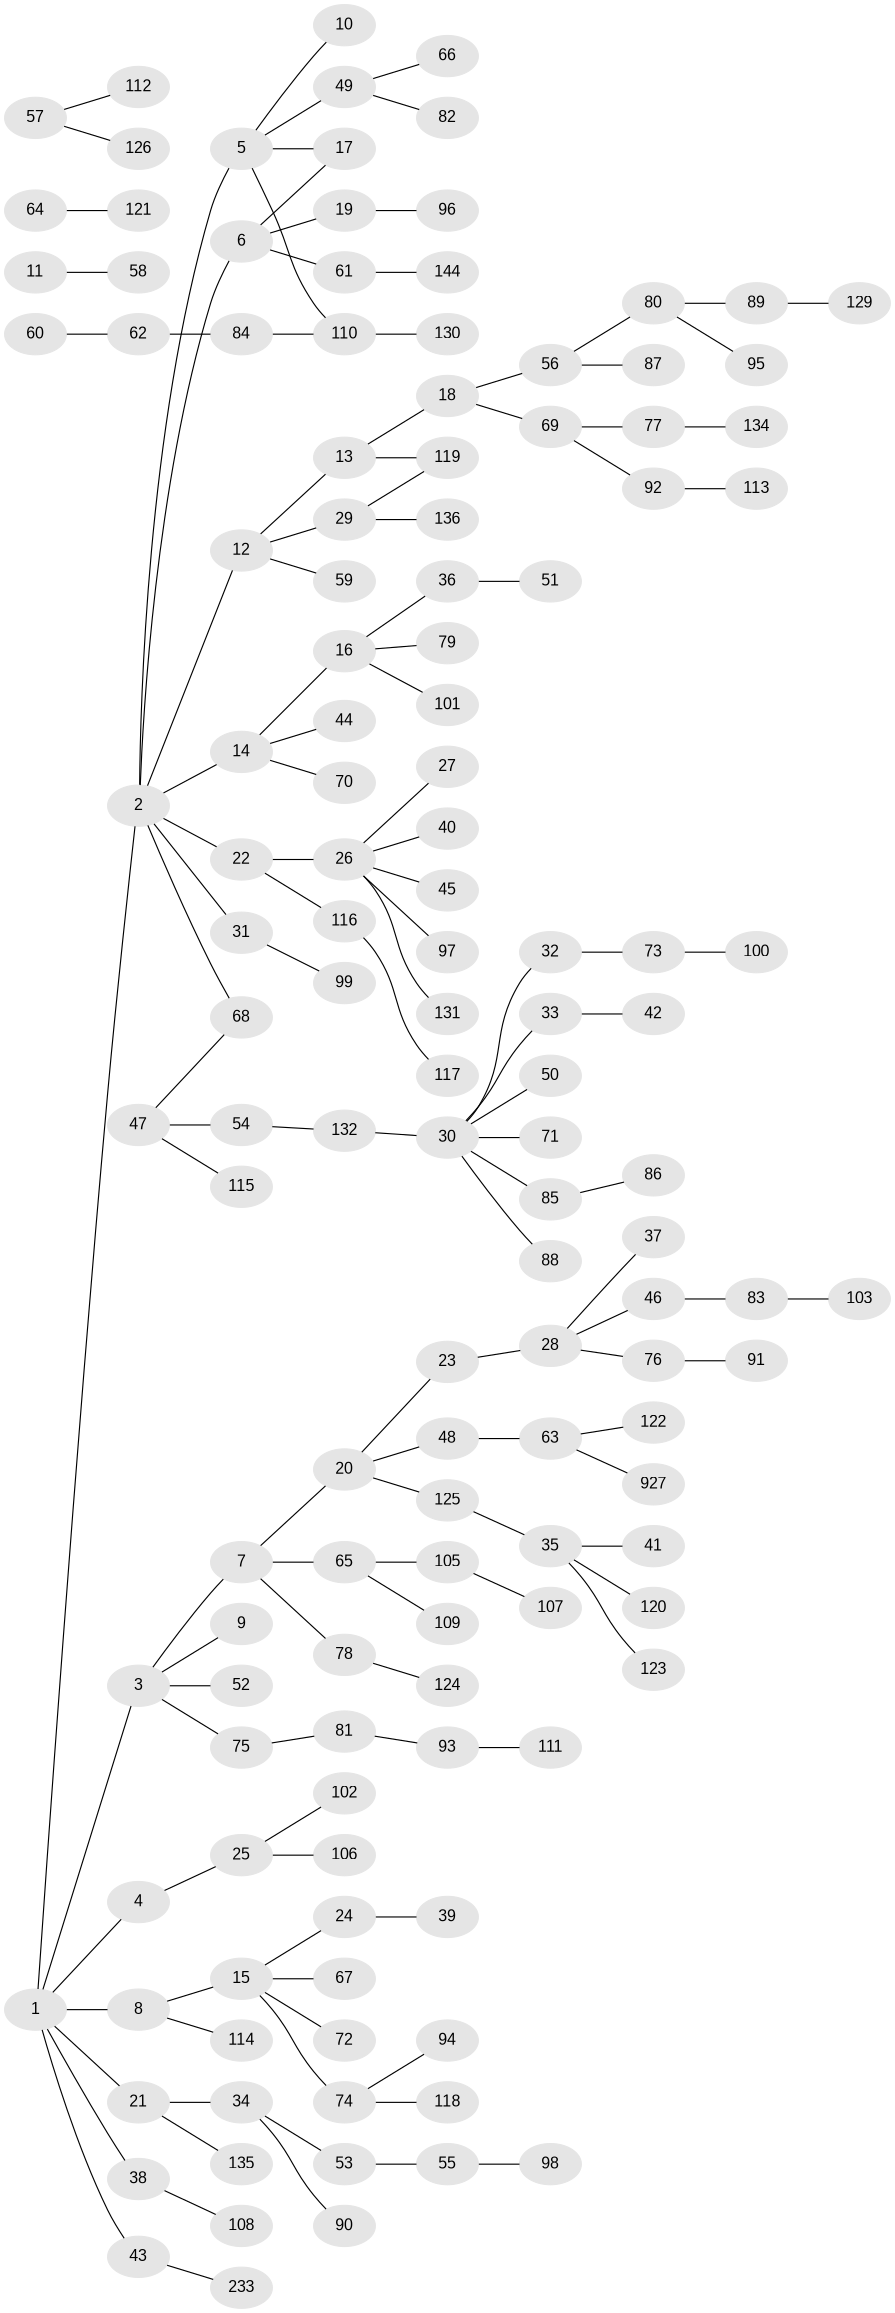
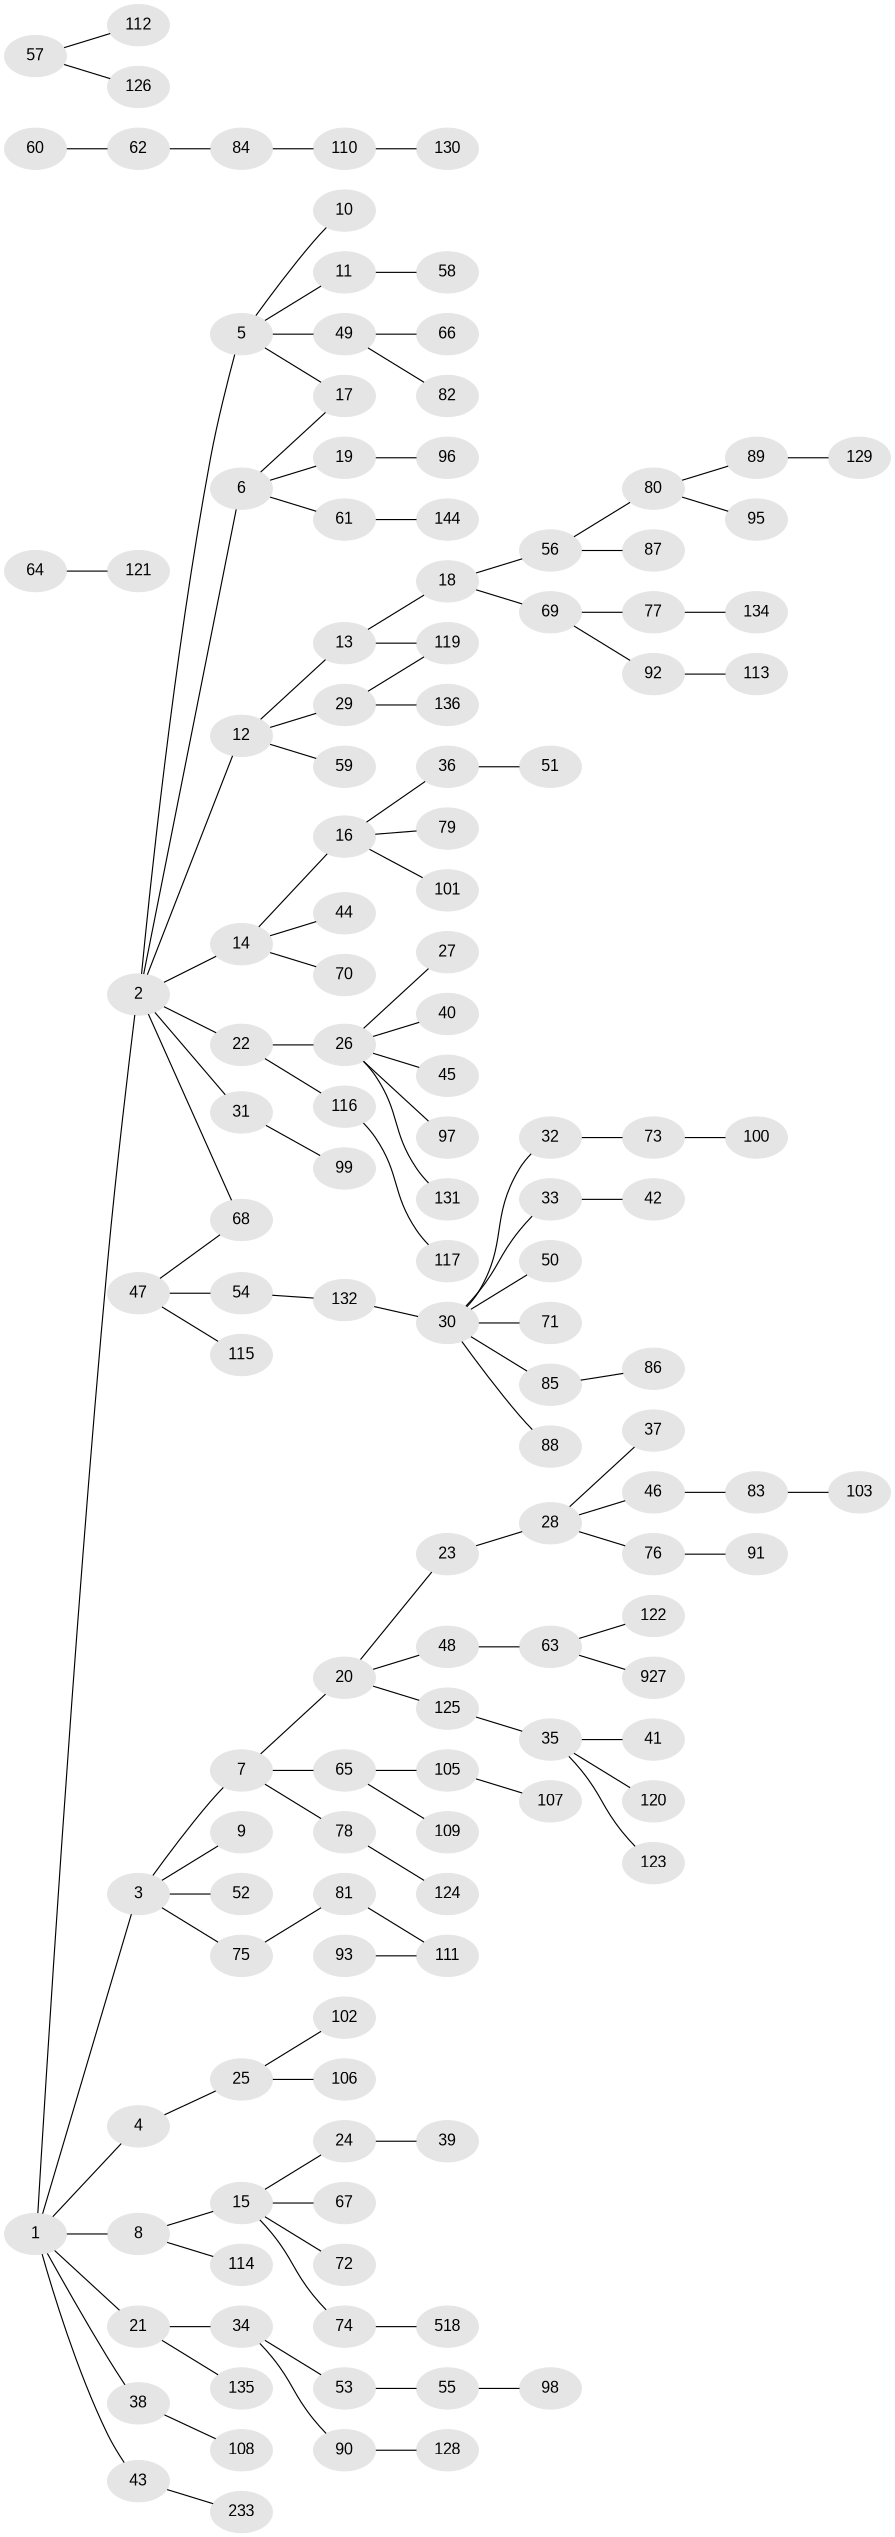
  graph {
    fontname="Liberation Sans"
    rankdir=LR
    node [color=gray90 fontname="Liberation Sans" style=filled]
    edge [fontname="Liberation Sans"]
    1
    2
    3
    4
    8
    21
    38
    43
    5
    6
    12
    14
    22
    31
    68
    7
    9
    52
    75
    25
    15
    114
    34
    135
    108
    n26 [label=233]
    10
    11
    49
    17
    19
    61
    13
    29
    59
    16
    44
    70
    26
    116
    99
    47
    54
    115
    20
    65
    78
    81
    102
    106
    58
    66
    82
    64
    121
    96
    n57 [label=144]
    23
    48
    125
    105
    109
    124
    24
    67
    72
    74
    18
    119
    136
    56
    69
    60
    62
    36
    79
    101
    39
-   94
-   118
+   118 [label=518]
    51
    80
    87
    77
    92
    28
    35
    41
    120
    123
    63
    53
    90
    27
    40
    45
    97
    131
    117
    37
    46
    76
    30
    32
    33
    50
    71
    85
    88
    83
    91
    73
    42
    86
    100
    55
+   128
    103
    132
    122
    n121 [label=927]
    57
    112
    126
    98
    89
    95
    84
    110
    107
    134
    113
    93
    129
    111
    130
    1 -- 2
    1 -- 3
    1 -- 4
    1 -- 8
    1 -- 21
    1 -- 38
    1 -- 43
    2 -- 5
    2 -- 6
    2 -- 12
    2 -- 14
    2 -- 22
    2 -- 31
    2 -- 68
    3 -- 7
    3 -- 9
    3 -- 52
    3 -- 75
    4 -- 25
    8 -- 15
    8 -- 114
    21 -- 34
    21 -- 135
    38 -- 108
    43 -- n26
    5 -- 10
-   5 -- 110
+   5 -- 11
    5 -- 49
    5 -- 17
    6 -- 17
    6 -- 19
    6 -- 61
    12 -- 13
    12 -- 29
    12 -- 59
    14 -- 16
    14 -- 44
    14 -- 70
    22 -- 26
    22 -- 116
    31 -- 99
    7 -- 20
    7 -- 65
    7 -- 78
    75 -- 81
    25 -- 102
    25 -- 106
    15 -- 24
    15 -- 67
    15 -- 72
    15 -- 74
    34 -- 53
    34 -- 90
    11 -- 58
    49 -- 66
    49 -- 82
    19 -- 96
    61 -- n57
    13 -- 18
    13 -- 119
    29 -- 119
    29 -- 136
    16 -- 36
    16 -- 79
    16 -- 101
    26 -- 27
    26 -- 40
    26 -- 45
    26 -- 97
    26 -- 131
    116 -- 117
    47 -- 68
    47 -- 54
    47 -- 115
    54 -- 132
    20 -- 23
    20 -- 48
    20 -- 125
    65 -- 105
    65 -- 109
    78 -- 124
-   81 -- 93
+   81 -- 111
    64 -- 121
    23 -- 28
    48 -- 63
    125 -- 35
    105 -- 107
    24 -- 39
-   74 -- 94
    74 -- 118
    18 -- 56
    18 -- 69
    56 -- 80
    56 -- 87
    69 -- 77
    69 -- 92
    60 -- 62
    62 -- 84
    36 -- 51
    80 -- 89
    80 -- 95
    77 -- 134
    92 -- 113
    28 -- 37
    28 -- 46
    28 -- 76
    35 -- 41
    35 -- 120
    35 -- 123
    63 -- 122
    63 -- n121
    53 -- 55
+   90 -- 128
    46 -- 83
    76 -- 91
    30 -- 32
    30 -- 33
    30 -- 50
    30 -- 71
    30 -- 85
    30 -- 88
    32 -- 73
    33 -- 42
    85 -- 86
    83 -- 103
    73 -- 100
    55 -- 98
    132 -- 30
    57 -- 112
    57 -- 126
    89 -- 129
    84 -- 110
    110 -- 130
    93 -- 111
  }
